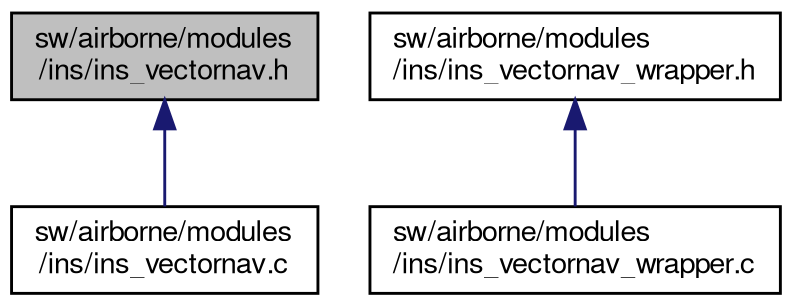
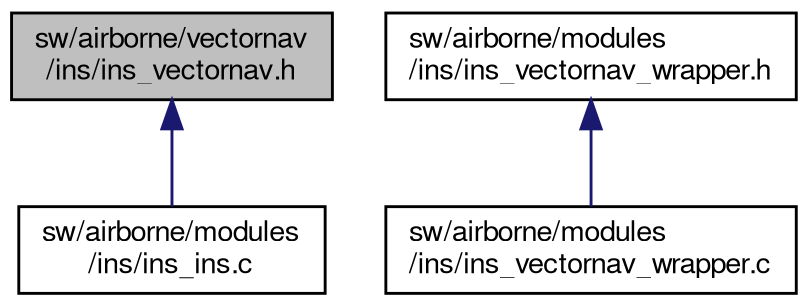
  digraph {
    node [color=black fillcolor=white fontname=FreeSans fontsize=10 shape=record style=filled]
    edge [color=midnightblue dir=back fontname=FreeSans fontsize=10 labelfontname=FreeSans labelfontsize=10 style=solid]
-   n1 [fillcolor=grey75 fontcolor=black height=0.2 label="sw/airborne/modules\l/ins/ins_vectornav.h" width=0.4]
-   n2 [height=0.2 label="sw/airborne/modules\l/ins/ins_vectornav.c" width=0.4]
+   n1 [fillcolor=grey75 fontcolor=black height=0.2 label="sw/airborne/vectornav\l/ins/ins_vectornav.h" width=0.4]
+   n2 [height=0.2 label="sw/airborne/modules\l/ins/ins_ins.c" width=0.4]
    n3 [height=0.2 label="sw/airborne/modules\l/ins/ins_vectornav_wrapper.h" width=0.4]
    n4 [height=0.2 label="sw/airborne/modules\l/ins/ins_vectornav_wrapper.c" width=0.4]
    n1 -> n2
    n3 -> n4
  }
